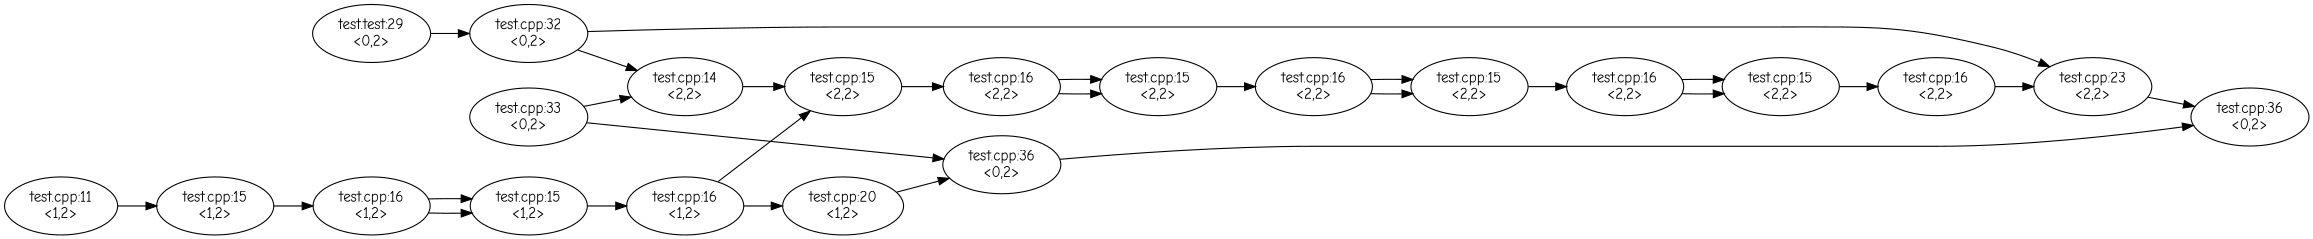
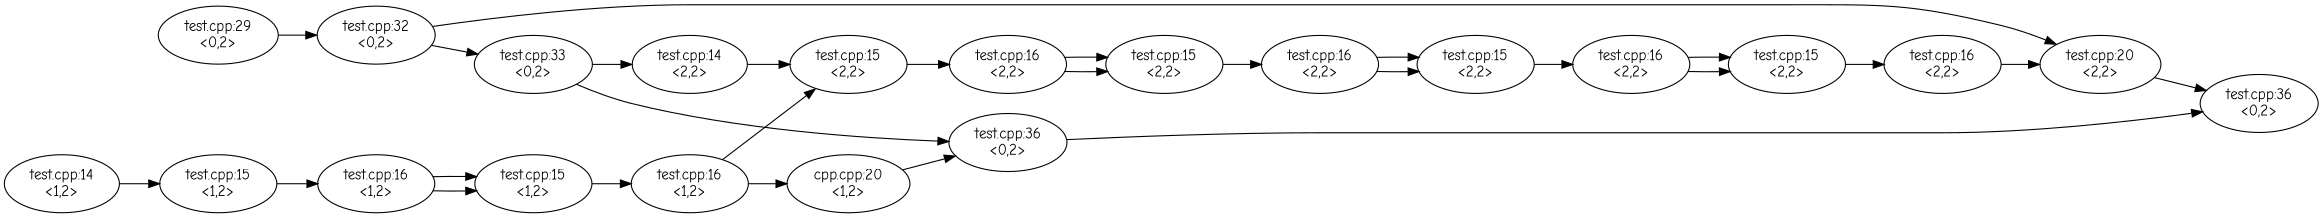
  digraph {
    fontname="Comic Neue"
    rankdir=LR
    node [fontname="Comic Neue"]
    edge [fontname="Comic Neue"]
-   n1 [label="test.test:29\n<0,2>"]
+   n1 [label="test.cpp:29\n<0,2>"]
    n2 [label="test.cpp:32\n<0,2>"]
    n3 [label="test.cpp:33\n<0,2>"]
-   n4 [label="test.cpp:23\n<2,2>"]
-   n5 [label="test.cpp:11\n<1,2>"]
+   n4 [label="test.cpp:20\n<2,2>"]
+   n5 [label="test.cpp:14\n<1,2>"]
    n6 [label="test.cpp:15\n<1,2>"]
    n7 [label="test.cpp:14\n<2,2>"]
    n8 [label="test.cpp:36\n<0,2>"]
    n9 [label="test.cpp:16\n<1,2>"]
    n10 [label="test.cpp:15\n<2,2>"]
    n11 [label="test.cpp:36\n<0,2>"]
    n12 [label="test.cpp:16\n<2,2>"]
    n13 [label="test.cpp:15\n<1,2>"]
    n14 [label="test.cpp:16\n<1,2>"]
-   n15 [label="test.cpp:20\n<1,2>"]
+   n15 [label="cpp.cpp:20\n<1,2>"]
    n16 [label="test.cpp:15\n<2,2>"]
    n17 [label="test.cpp:16\n<2,2>"]
    n18 [label="test.cpp:15\n<2,2>"]
    n19 [label="test.cpp:16\n<2,2>"]
    n20 [label="test.cpp:15\n<2,2>"]
    n21 [label="test.cpp:16\n<2,2>"]
    n1 -> n2
-   n2 -> n7
+   n2 -> n3
    n2 -> n4
    n3 -> n7
    n3 -> n8
    n4 -> n11
    n5 -> n6
    n6 -> n9
    n7 -> n10
    n8 -> n11
    n9 -> n13
    n9 -> n13
    n10 -> n12
    n12 -> n16
    n12 -> n16
    n13 -> n14
    n14 -> n10
    n14 -> n15
    n15 -> n8
    n16 -> n17
    n17 -> n18
    n17 -> n18
    n18 -> n19
    n19 -> n20
    n19 -> n20
    n20 -> n21
    n21 -> n4
  }
